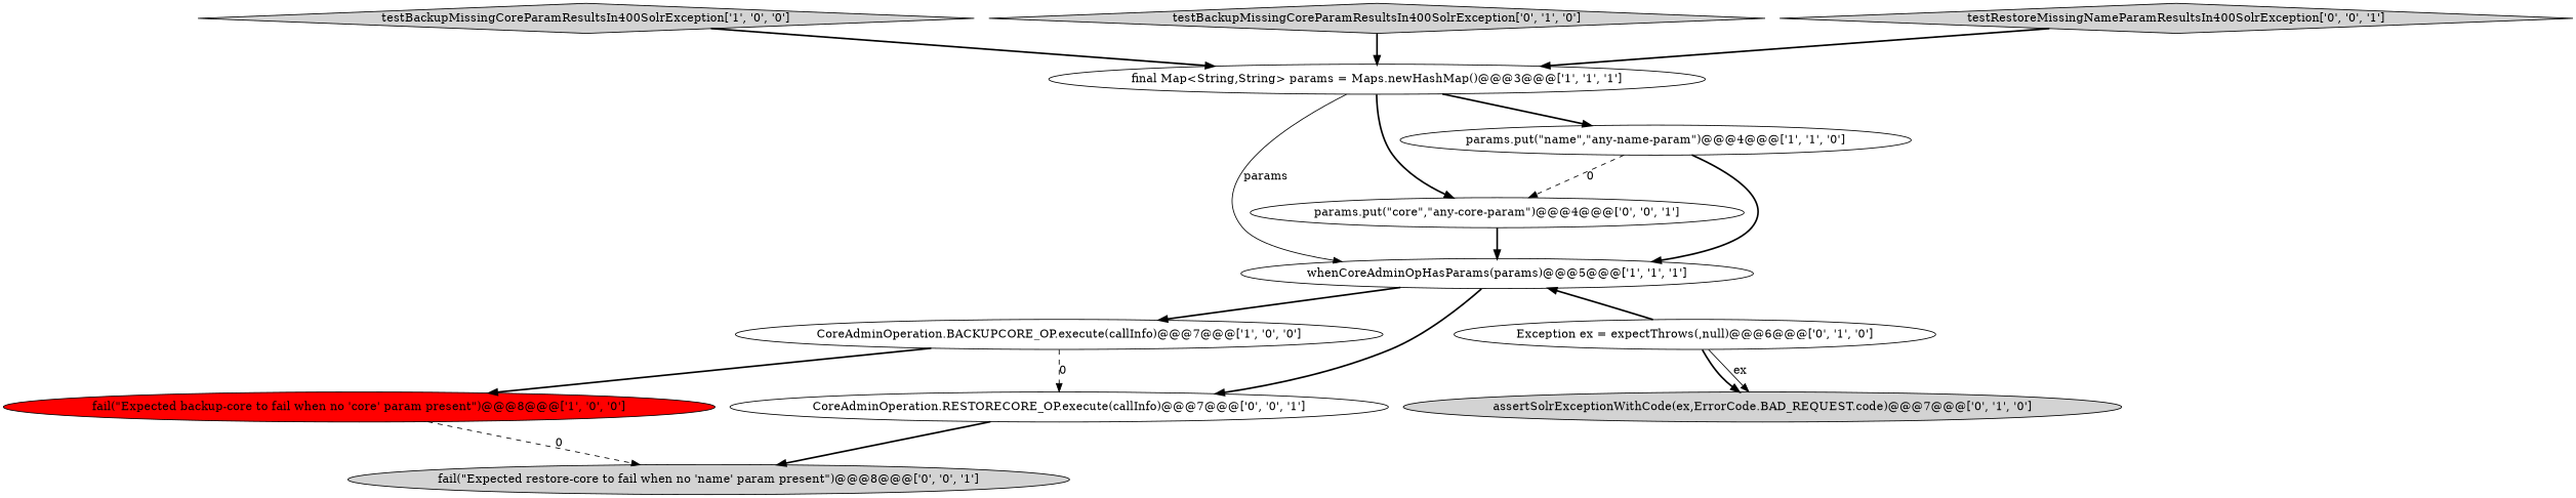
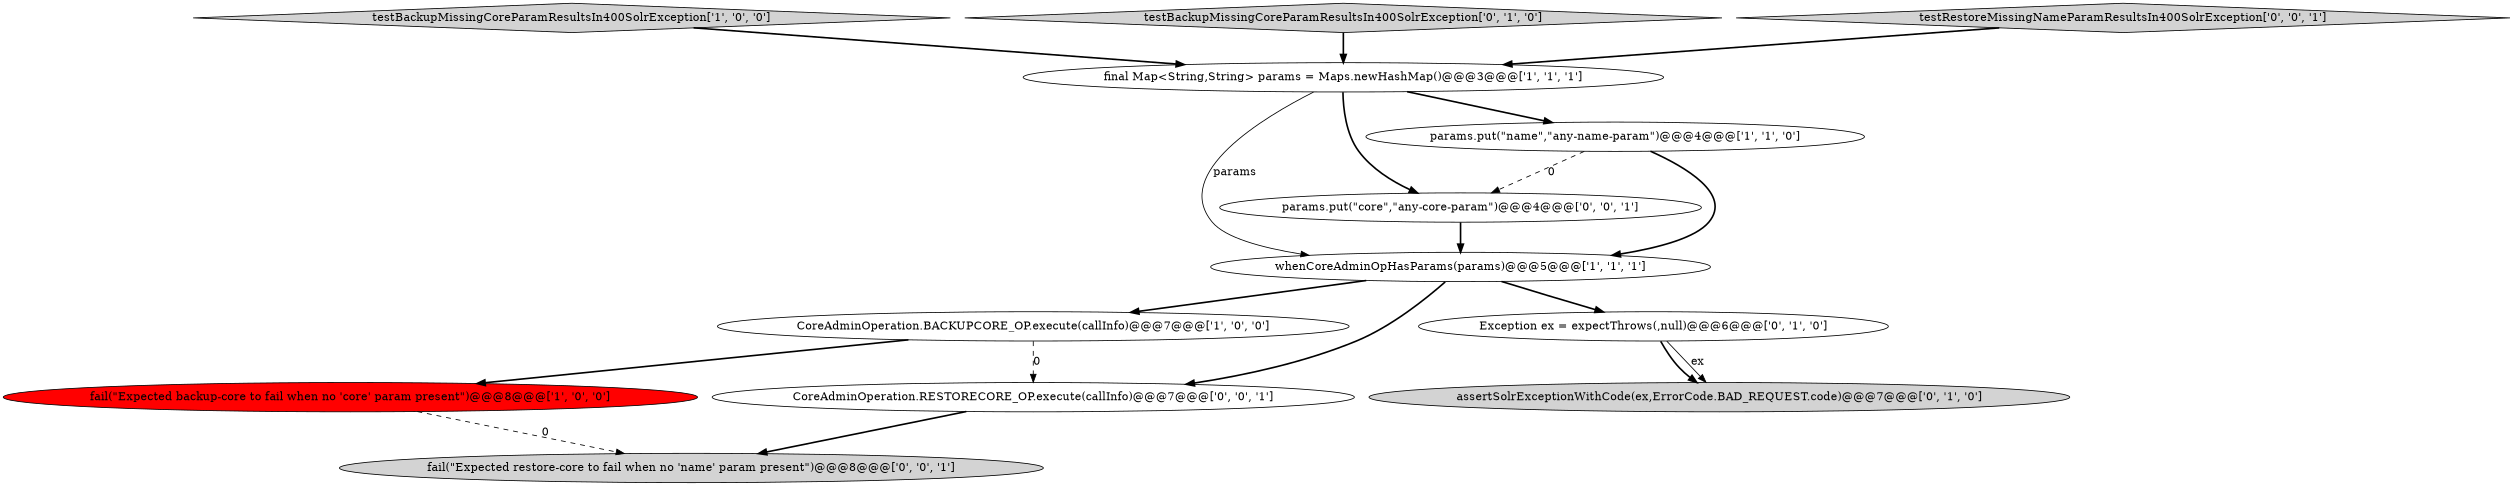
  digraph {
    node [fillcolor=white shape=ellipse style=filled]
    edge [style=bold]
    n1 [label="whenCoreAdminOpHasParams(params)@@@5@@@['1', '1', '1']"]
    n2 [label="CoreAdminOperation.BACKUPCORE_OP.execute(callInfo)@@@7@@@['1', '0', '0']"]
    n3 [label="CoreAdminOperation.RESTORECORE_OP.execute(callInfo)@@@7@@@['0', '0', '1']"]
    n4 [label="Exception ex = expectThrows(,null)@@@6@@@['0', '1', '0']"]
    n5 [fillcolor=red label="fail(\"Expected backup-core to fail when no 'core' param present\")@@@8@@@['1', '0', '0']"]
    n6 [fillcolor=lightgray label="fail(\"Expected restore-core to fail when no 'name' param present\")@@@8@@@['0', '0', '1']"]
    n7 [label="final Map<String,String> params = Maps.newHashMap()@@@3@@@['1', '1', '1']"]
    n8 [label="params.put(\"core\",\"any-core-param\")@@@4@@@['0', '0', '1']"]
    n9 [label="params.put(\"name\",\"any-name-param\")@@@4@@@['1', '1', '0']"]
    n10 [fillcolor=lightgray label="assertSolrExceptionWithCode(ex,ErrorCode.BAD_REQUEST.code)@@@7@@@['0', '1', '0']"]
    n11 [fillcolor=lightgray label="testBackupMissingCoreParamResultsIn400SolrException['1', '0', '0']" shape=diamond]
    n12 [fillcolor=lightgray label="testBackupMissingCoreParamResultsIn400SolrException['0', '1', '0']" shape=diamond]
    n13 [fillcolor=lightgray label="testRestoreMissingNameParamResultsIn400SolrException['0', '0', '1']" shape=diamond]
    n1 -> n2
    n1 -> n3
-   n4 -> n1
+   n1 -> n4
    n2 -> n3 [label=0 style=dashed]
    n2 -> n5
    n3 -> n6
    n4 -> n10 [label=ex style=solid]
    n4 -> n10
    n5 -> n6 [label=0 style=dashed]
    n7 -> n1 [label=params style=solid]
    n7 -> n8
    n7 -> n9
    n8 -> n1
    n9 -> n1
    n9 -> n8 [label=0 style=dashed]
    n11 -> n7
    n12 -> n7
    n13 -> n7
  }
